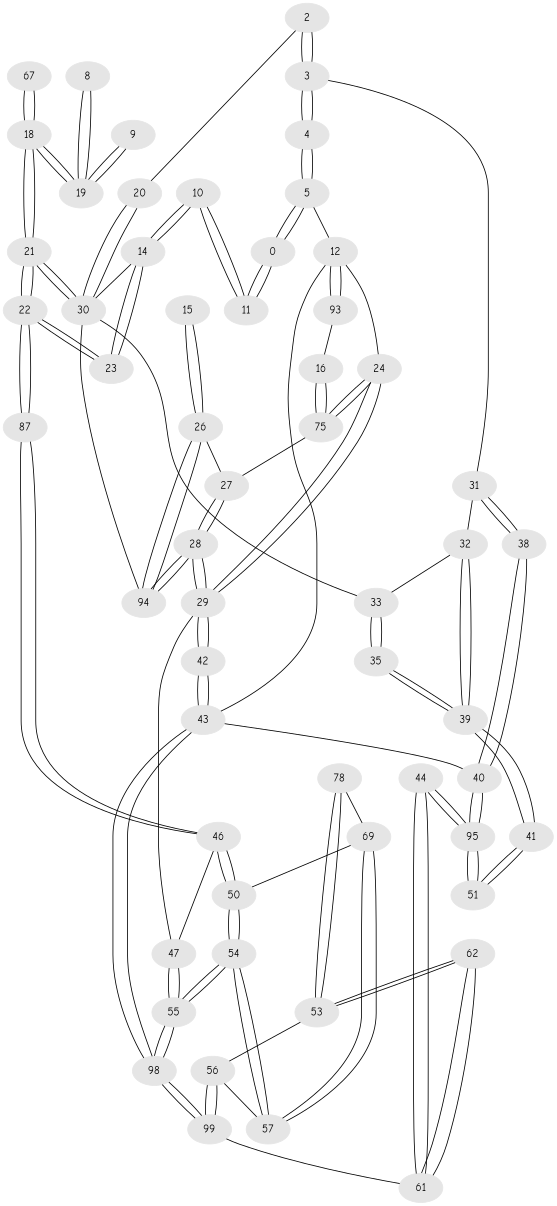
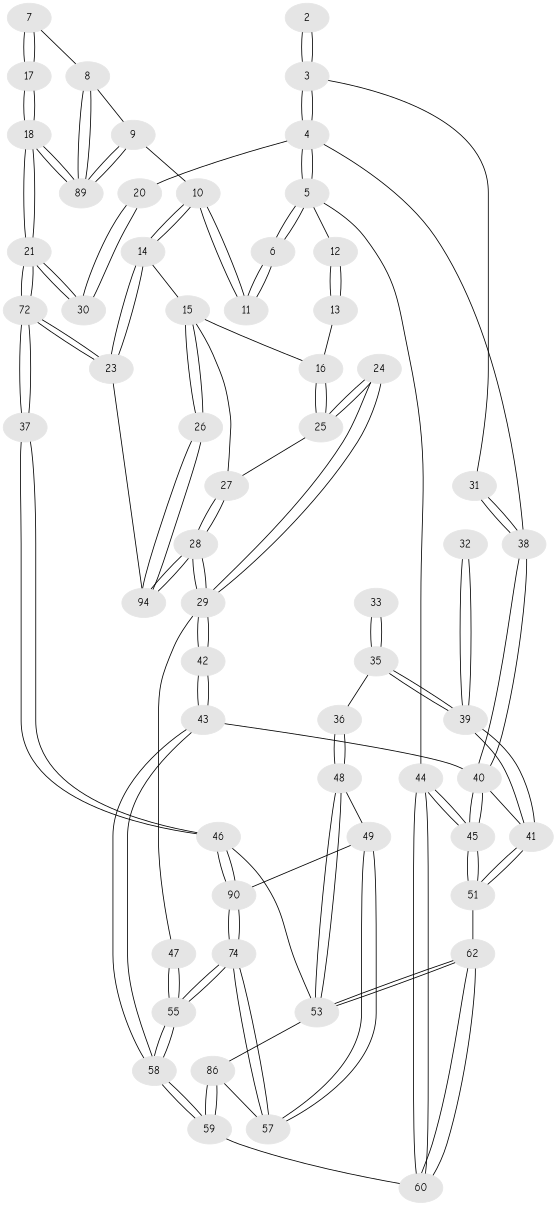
  graph {
    fontname="Comic Neue"
    node [color=gray90 fontname="Comic Neue" style=filled]
    edge [fontname="Comic Neue"]
    2
    3
    20
+   7
    8
-   17 [label=67]
+   17
    4
    31
    30
    5
    38
    32
-   6 [label=0]
+   6
    12
    44
    40
    11
-   13 [label=93]
+   13
    24
    43
-   45 [label=95]
-   60 [label=61]
+   45
+   60
    9
-   19
+   19 [label=89]
    18
    10
    14
    15
    23
    16
-   25 [label=75]
+   25
    29
-   58 [label=98]
+   58
    26
    n35 [label=94]
    27
    21
-   22
+   22 [label=72]
    33
-   37 [label=87]
+   37
    46
    42
    47
    28
    35
    39
    41
-   48 [label=78]
-   49 [label=69]
+   36
+   48
+   49
    53
-   50
+   50 [label=90]
    51
    n54 [label=62]
    55
-   59 [label=99]
-   54
+   59
+   54 [label=74]
    57
-   56
+   56 [label=86]
    2 -- 3
    2 -- 3
-   2 -- 20
+   4 -- 20
    3 -- 4
    3 -- 4
    3 -- 31
    20 -- 30
    20 -- 30
+   7 -- 8
+   7 -- 17
+   7 -- 17
+   8 -- 9
    8 -- 19
    8 -- 19
    17 -- 18
    17 -- 18
    4 -- 5
    4 -- 5
+   4 -- 38
    31 -- 38
    31 -- 38
-   31 -- 32
-   30 -- 33
    5 -- 6
    5 -- 6
    5 -- 12
+   5 -- 44
    38 -- 40
    38 -- 40
-   32 -- 33
    32 -- 39
    32 -- 39
    6 -- 11
    6 -- 11
    12 -- 13
    12 -- 13
-   12 -- 24
-   12 -- 43
    44 -- 45
    44 -- 45
    44 -- 60
    44 -- 60
    40 -- 45
    40 -- 45
+   40 -- 41
    13 -- 16
    24 -- 25
    24 -- 25
    24 -- 29
    24 -- 29
    43 -- 40
    43 -- 58
    43 -- 58
    45 -- 51
    45 -- 51
    9 -- 19
    9 -- 19
+   9 -- 10
    18 -- 19
    18 -- 19
    18 -- 21
    18 -- 21
    10 -- 11
    10 -- 11
    10 -- 14
    10 -- 14
-   14 -- 30
+   14 -- 15
    14 -- 23
    14 -- 23
+   15 -- 16
    15 -- 26
    15 -- 26
-   30 -- n35
+   23 -- n35
    16 -- 25
    16 -- 25
    25 -- 27
    29 -- 42
    29 -- 42
    29 -- 47
    58 -- 59
    58 -- 59
    26 -- n35
    26 -- n35
-   26 -- 27
+   15 -- 27
    27 -- 28
    27 -- 28
    21 -- 30
    21 -- 30
    21 -- 22
    21 -- 22
    22 -- 23
    22 -- 23
    22 -- 37
    22 -- 37
    33 -- 35
    33 -- 35
    37 -- 46
    37 -- 46
-   46 -- 47
+   46 -- 53
    46 -- 50
    46 -- 50
    42 -- 43
    42 -- 43
    47 -- 55
    47 -- 55
    28 -- 29
    28 -- 29
    28 -- n35
    28 -- n35
    35 -- 39
    35 -- 39
+   35 -- 36
    39 -- 41
    39 -- 41
    41 -- 51
    41 -- 51
+   36 -- 48
+   36 -- 48
    48 -- 49
    48 -- 53
    48 -- 53
    49 -- 50
    49 -- 57
    49 -- 57
    53 -- 56
    50 -- 54
    50 -- 54
+   51 -- n54
    n54 -- 60
    n54 -- 60
    n54 -- 53
    n54 -- 53
    55 -- 58
    55 -- 58
    59 -- 60
    54 -- 55
    54 -- 55
    54 -- 57
    54 -- 57
    56 -- 59
    56 -- 59
    56 -- 57
  }
